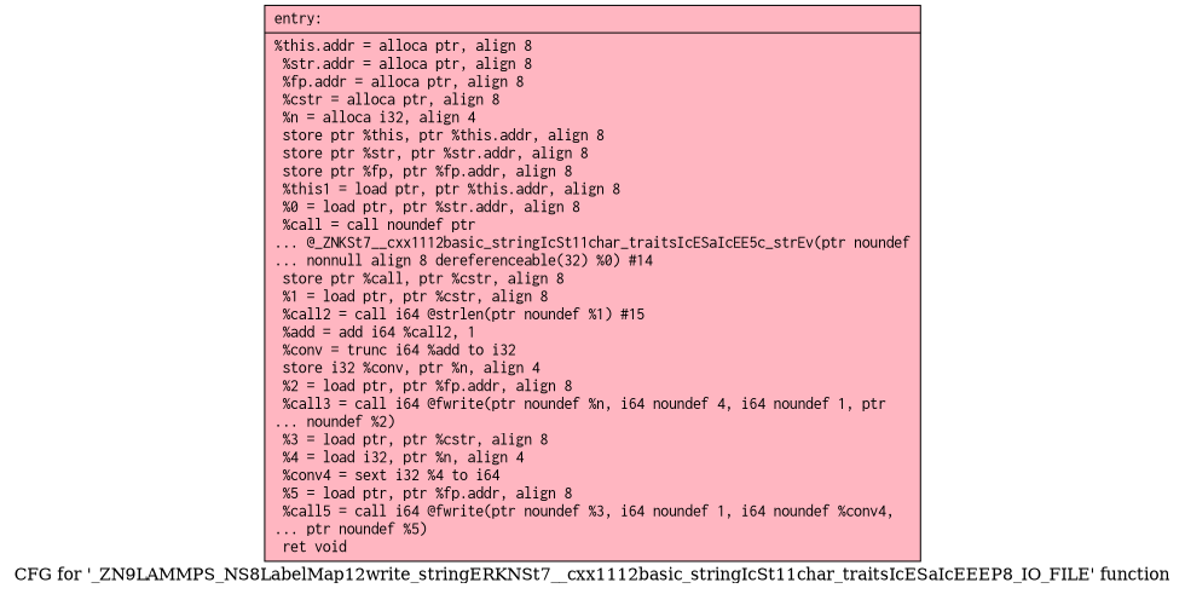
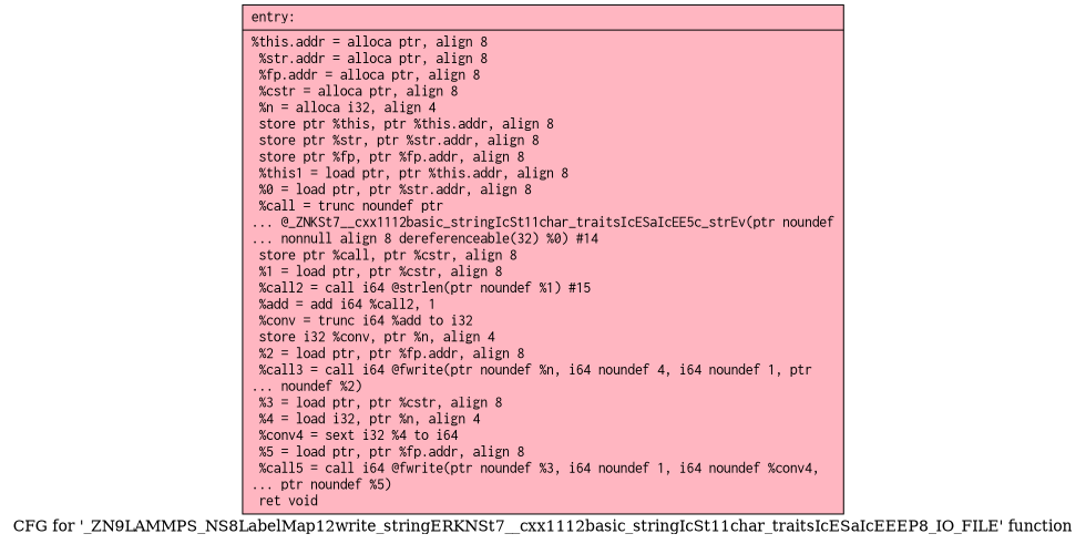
  digraph {
    label="CFG for '_ZN9LAMMPS_NS8LabelMap12write_stringERKNSt7__cxx1112basic_stringIcSt11char_traitsIcESaIcEEEP8_IO_FILE' function"
-   n1 [color=black fillcolor=lightpink fontname=Courier label="{entry:\l|  %this.addr = alloca ptr, align 8\l  %str.addr = alloca ptr, align 8\l  %fp.addr = alloca ptr, align 8\l  %cstr = alloca ptr, align 8\l  %n = alloca i32, align 4\l  store ptr %this, ptr %this.addr, align 8\l  store ptr %str, ptr %str.addr, align 8\l  store ptr %fp, ptr %fp.addr, align 8\l  %this1 = load ptr, ptr %this.addr, align 8\l  %0 = load ptr, ptr %str.addr, align 8\l  %call = call noundef ptr\l... @_ZNKSt7__cxx1112basic_stringIcSt11char_traitsIcESaIcEE5c_strEv(ptr noundef\l... nonnull align 8 dereferenceable(32) %0) #14\l  store ptr %call, ptr %cstr, align 8\l  %1 = load ptr, ptr %cstr, align 8\l  %call2 = call i64 @strlen(ptr noundef %1) #15\l  %add = add i64 %call2, 1\l  %conv = trunc i64 %add to i32\l  store i32 %conv, ptr %n, align 4\l  %2 = load ptr, ptr %fp.addr, align 8\l  %call3 = call i64 @fwrite(ptr noundef %n, i64 noundef 4, i64 noundef 1, ptr\l... noundef %2)\l  %3 = load ptr, ptr %cstr, align 8\l  %4 = load i32, ptr %n, align 4\l  %conv4 = sext i32 %4 to i64\l  %5 = load ptr, ptr %fp.addr, align 8\l  %call5 = call i64 @fwrite(ptr noundef %3, i64 noundef 1, i64 noundef %conv4,\l... ptr noundef %5)\l  ret void\l}" shape=record style=filled]
+   n1 [color=black fillcolor=lightpink fontname=Courier label="{entry:\l|  %this.addr = alloca ptr, align 8\l  %str.addr = alloca ptr, align 8\l  %fp.addr = alloca ptr, align 8\l  %cstr = alloca ptr, align 8\l  %n = alloca i32, align 4\l  store ptr %this, ptr %this.addr, align 8\l  store ptr %str, ptr %str.addr, align 8\l  store ptr %fp, ptr %fp.addr, align 8\l  %this1 = load ptr, ptr %this.addr, align 8\l  %0 = load ptr, ptr %str.addr, align 8\l  %call = trunc noundef ptr\l... @_ZNKSt7__cxx1112basic_stringIcSt11char_traitsIcESaIcEE5c_strEv(ptr noundef\l... nonnull align 8 dereferenceable(32) %0) #14\l  store ptr %call, ptr %cstr, align 8\l  %1 = load ptr, ptr %cstr, align 8\l  %call2 = call i64 @strlen(ptr noundef %1) #15\l  %add = add i64 %call2, 1\l  %conv = trunc i64 %add to i32\l  store i32 %conv, ptr %n, align 4\l  %2 = load ptr, ptr %fp.addr, align 8\l  %call3 = call i64 @fwrite(ptr noundef %n, i64 noundef 4, i64 noundef 1, ptr\l... noundef %2)\l  %3 = load ptr, ptr %cstr, align 8\l  %4 = load i32, ptr %n, align 4\l  %conv4 = sext i32 %4 to i64\l  %5 = load ptr, ptr %fp.addr, align 8\l  %call5 = call i64 @fwrite(ptr noundef %3, i64 noundef 1, i64 noundef %conv4,\l... ptr noundef %5)\l  ret void\l}" shape=record style=filled]
  }
